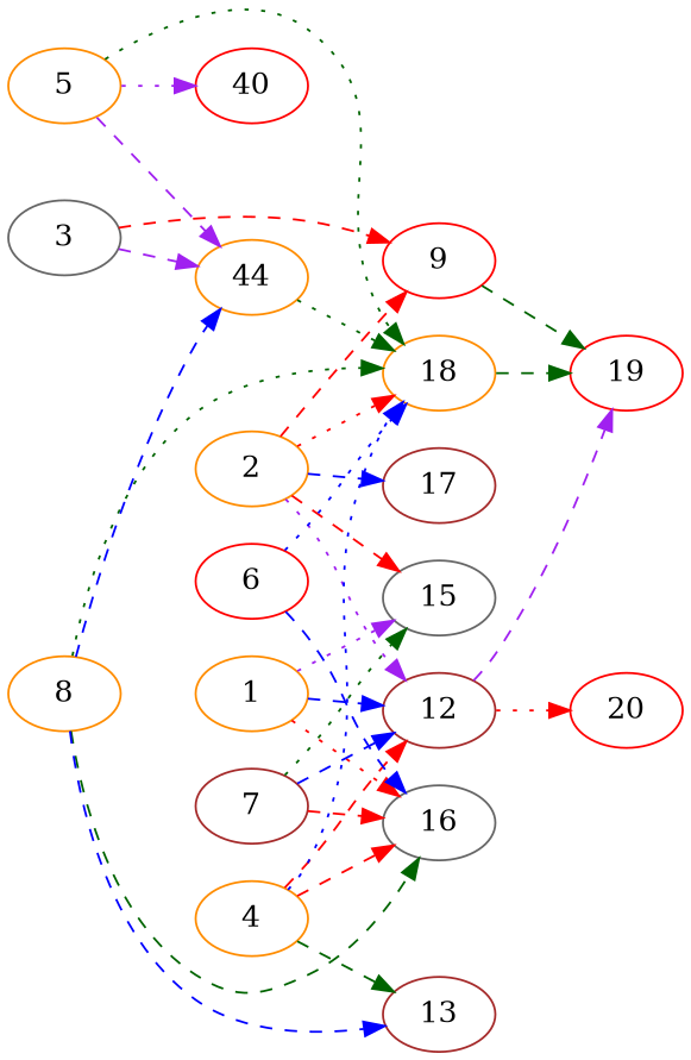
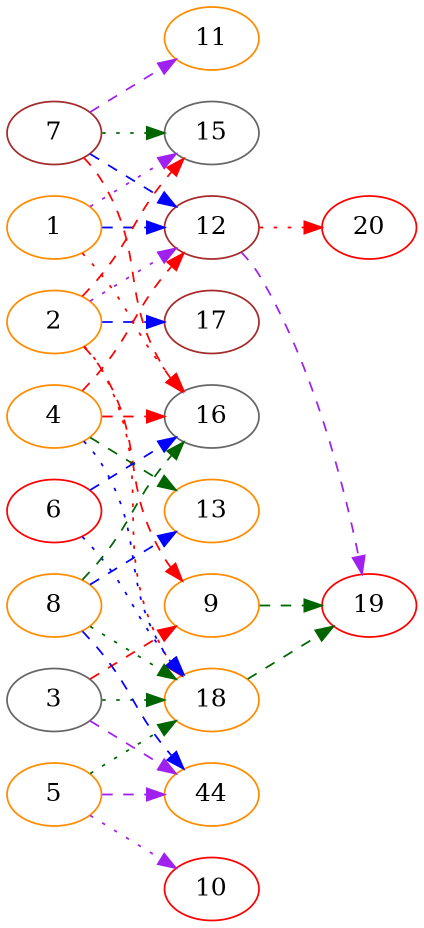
  digraph {
    rankdir=LR
    node [alpha=0.15 color=darkorange]
    edge [color=red style=dashed]
    1 [expect_size=16125952]
    12 [color=brown expect_size=40807424]
    15 [alpha=0.07 color=gray40 expect_size=19093504]
    16 [color=gray40 expect_size=19762176]
    19 [alpha=0.09 color=red expect_size=19395584]
    20 [alpha=0.13 color=red expect_size=9678848]
    2 [alpha=0.06 expect_size=37730304]
-   9 [alpha=0.16 color=red expect_size=39000064]
+   9 [alpha=0.16 expect_size=39000064]
    17 [alpha=0.14 color=brown expect_size=50192384]
    18 [alpha=0.17 expect_size=42680320]
    3 [alpha=0.07 color=gray40 expect_size=36203520]
    n12 [alpha=0.01 expect_size=25328640 label=44]
    4 [alpha=0.17 expect_size=26843136]
-   13 [alpha=0.10 color=brown expect_size=7965696]
+   13 [alpha=0.10 expect_size=7965696]
    5 [alpha=0.00 expect_size=8680448]
-   10 [alpha=0.12 color=red expect_size=49889280 label=40]
+   10 [alpha=0.12 color=red expect_size=49889280]
    6 [alpha=0.13 color=red expect_size=38416384]
    7 [alpha=0.17 color=brown expect_size=34909184]
+   11 [alpha=0.12 expect_size=5757952]
    8 [alpha=0.10 expect_size=49888256]
    1 -> 12 [color=blue]
    1 -> 15 [color=purple style=dotted]
    1 -> 16 [style=dotted]
    12 -> 19 [color=purple]
    12 -> 20 [style=dotted]
    2 -> 12 [color=purple style=dotted]
    2 -> 15
    2 -> 9
    2 -> 17 [color=blue]
    2 -> 18 [style=dotted]
    9 -> 19 [color=darkgreen]
    18 -> 19 [color=darkgreen]
    3 -> 9
-   n12 -> 18 [color=darkgreen style=dotted]
+   3 -> 18 [color=darkgreen style=dotted]
    3 -> n12 [color=purple]
    4 -> 12
    4 -> 16
    4 -> 18 [color=blue style=dotted]
    4 -> 13 [color=darkgreen]
    5 -> 18 [color=darkgreen style=dotted]
    5 -> n12 [color=purple]
    5 -> 10 [color=purple style=dotted]
    6 -> 16 [color=blue]
    6 -> 18 [color=blue style=dotted]
    7 -> 12 [color=blue]
    7 -> 15 [color=darkgreen style=dotted]
    7 -> 16
+   7 -> 11 [color=purple]
    8 -> 16 [color=darkgreen]
    8 -> 18 [color=darkgreen style=dotted]
    8 -> n12 [color=blue]
    8 -> 13 [color=blue]
  }
